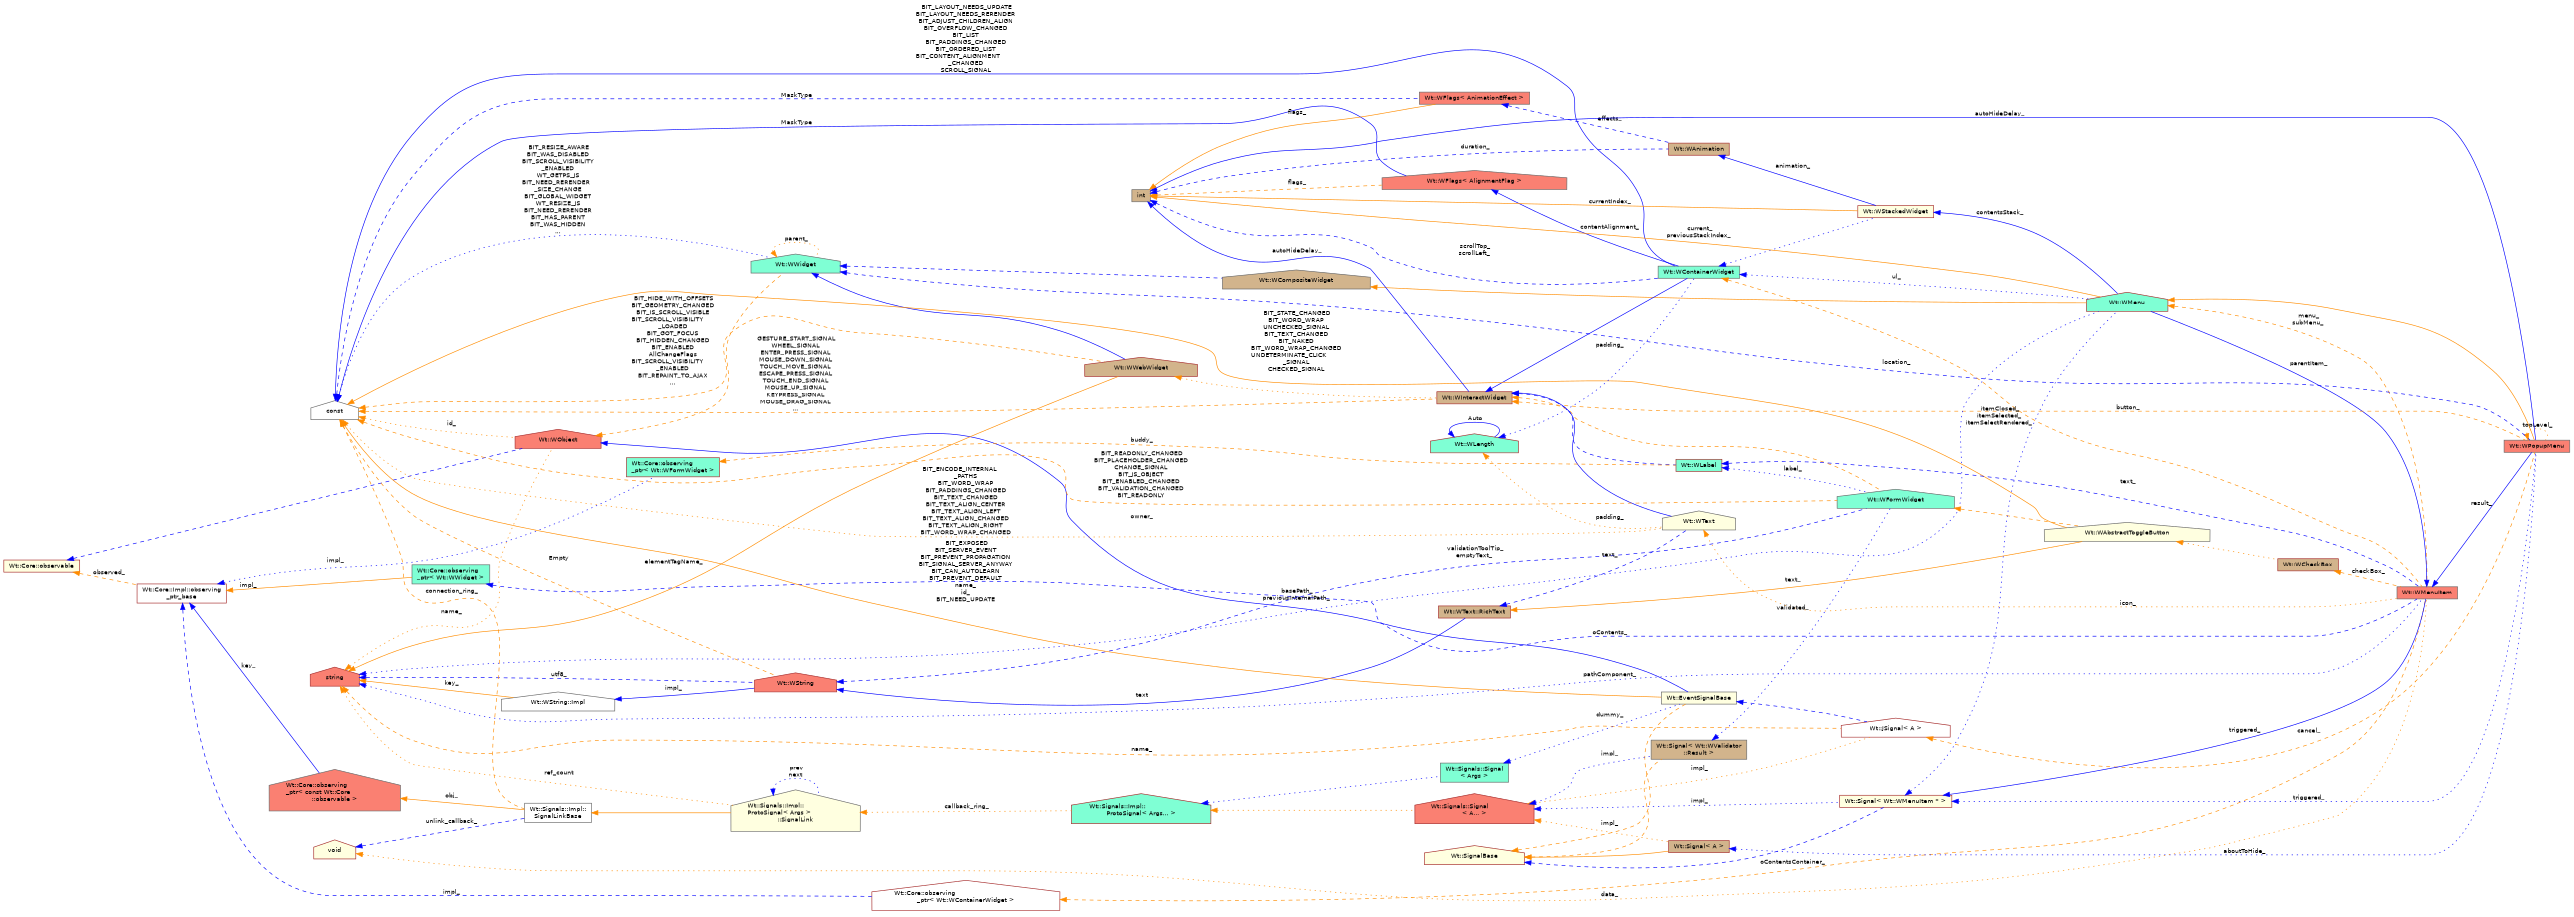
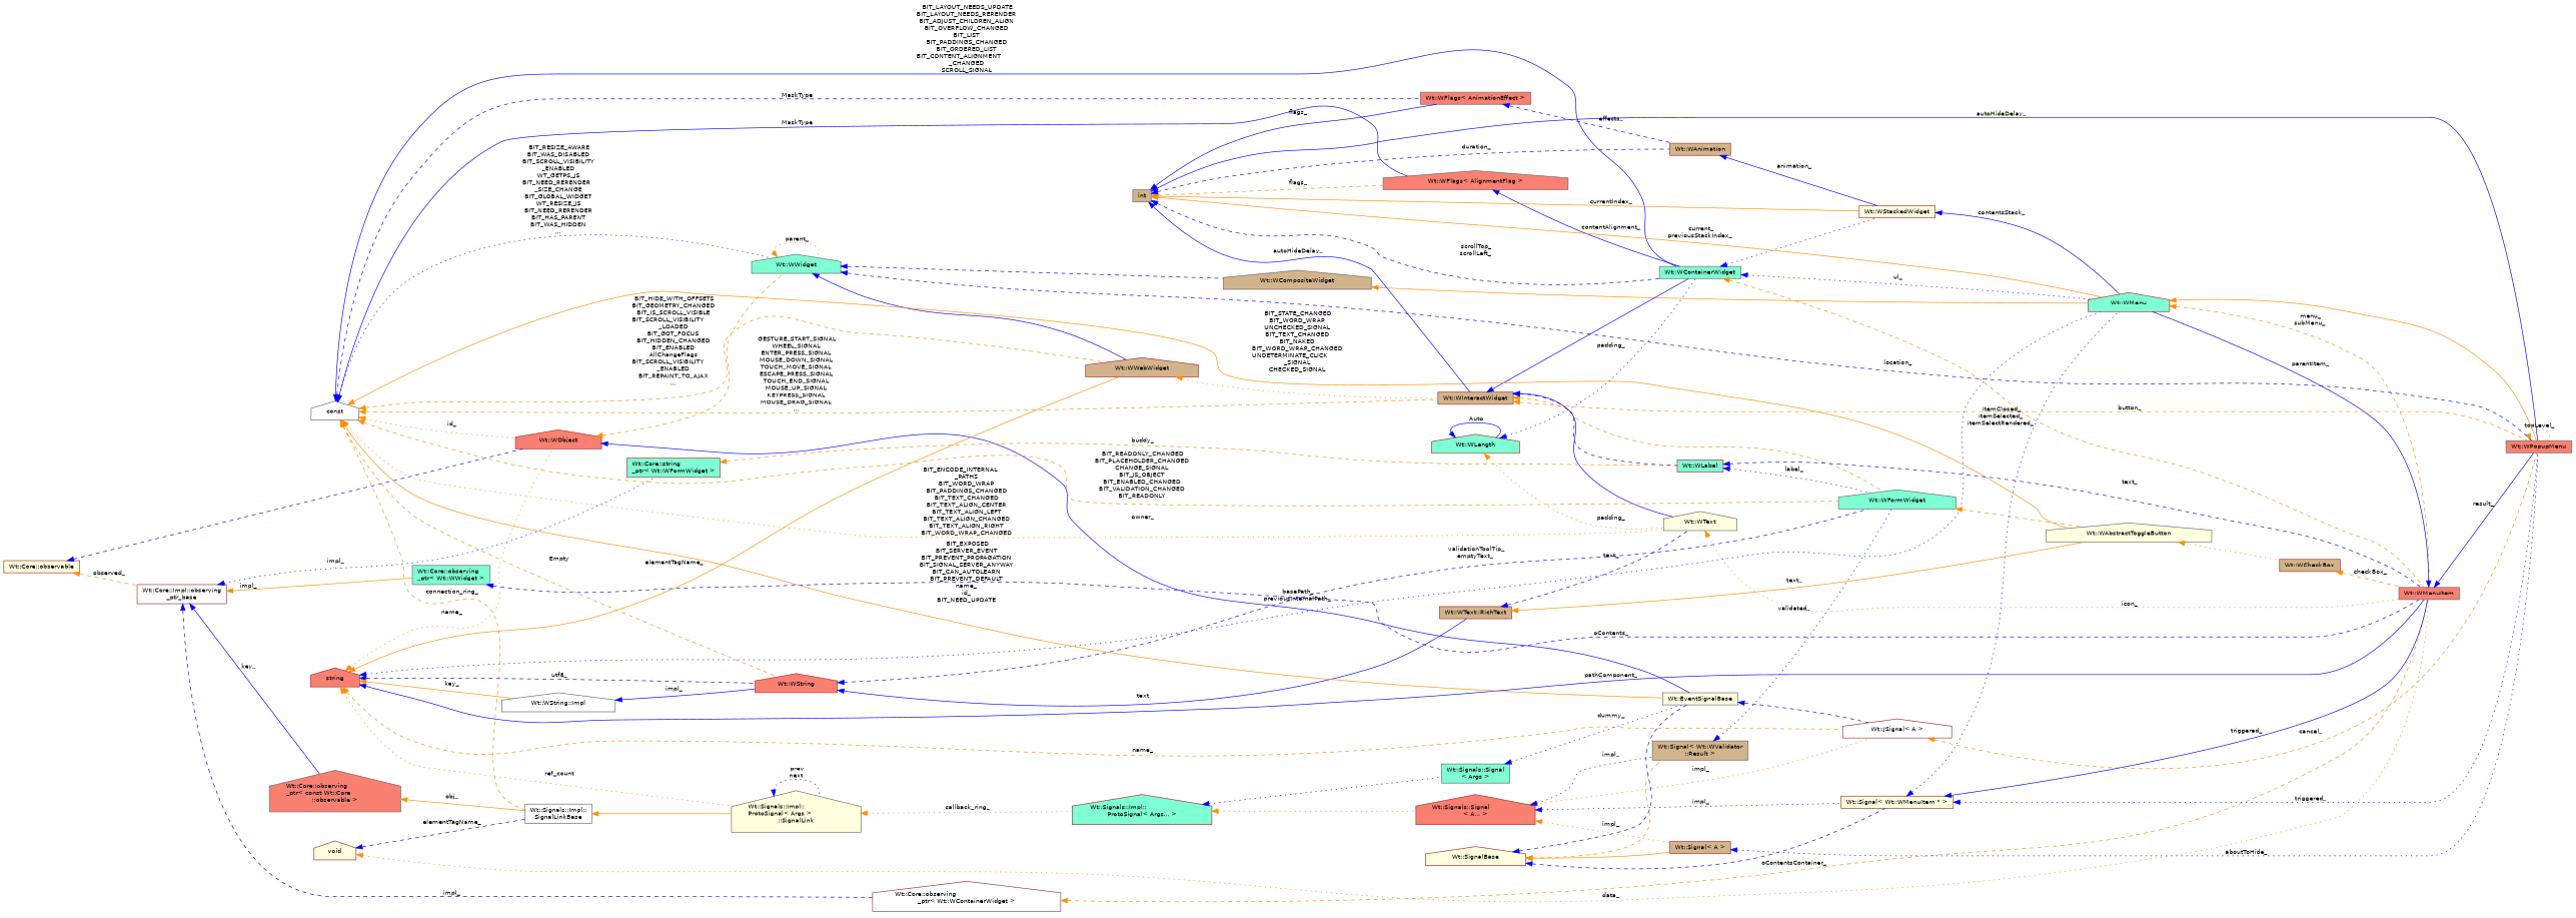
  digraph {
    rankdir=LR
    node [color=brown fillcolor=aquamarine fontname=Helvetica fontsize=10 shape=house style=filled]
    edge [color=blue dir=back fontname=Helvetica fontsize=10 labelfontname=Helvetica labelfontsize=10 style=dashed]
    n1 [color=gray40 fillcolor=salmon fontcolor=black height=0.2 label="Wt::WPopupMenu" shape=box width=0.4]
    n2 [height=0.2 label="Wt::WMenu" width=0.4]
    n3 [color=gray40 fillcolor=salmon height=0.2 label="Wt::WMenuItem" shape=box width=0.4]
    n4 [color=gray40 fillcolor=tan height=0.2 label="Wt::WCompositeWidget" width=0.4]
    n5 [color=gray40 height=0.2 label="Wt::WWidget" width=0.4]
    n6 [fillcolor=tan height=0.2 label="Wt::WWebWidget" width=0.4]
    n7 [fillcolor=tan height=0.2 label="Wt::WInteractWidget" shape=box width=0.4]
    n8 [fillcolor=salmon height=0.2 label="Wt::WObject" width=0.4]
    n9 [color=gray40 fillcolor=lightyellow height=0.2 label="Wt::EventSignalBase" shape=box width=0.4]
    n10 [fillcolor=white height=0.2 label="Wt::JSignal\< A \>" width=0.4]
    n11 [fillcolor=lightyellow height=0.2 label="Wt::Core::observable" shape=box width=0.4]
    n12 [fillcolor=white height=0.2 label="Wt::Core::Impl::observing\l_ptr_base" shape=box width=0.4]
    n13 [color=gray40 fillcolor=salmon height=0.2 label="Wt::Core::observing\l_ptr\< const Wt::Core\l::observable \>" width=0.4]
-   n14 [height=0.2 label="Wt::Core::observing\l_ptr\< Wt::WFormWidget \>" shape=box width=0.4]
+   n14 [height=0.2 label="Wt::Core::string\l_ptr\< Wt::WFormWidget \>" shape=box width=0.4]
    n15 [color=gray40 height=0.2 label="Wt::Core::observing\l_ptr\< Wt::WWidget \>" shape=box width=0.4]
    n16 [fillcolor=white height=0.2 label="Wt::Core::observing\l_ptr\< Wt::WContainerWidget \>" width=0.4]
    n17 [fillcolor=salmon height=0.2 label=string width=0.4]
    n18 [fillcolor=salmon height=0.2 label="Wt::WString" width=0.4]
    n19 [color=gray40 fillcolor=white height=0.2 label="Wt::WString::Impl" width=0.4]
    n20 [color=gray40 fillcolor=lightyellow height=0.2 label="Wt::Signals::Impl::\lProtoSignal\< Args \>\l::SignalLink" width=0.4]
    n21 [color=gray40 height=0.2 label="Wt::WFormWidget" width=0.4]
    n22 [fillcolor=tan height=0.2 label="Wt::WText::RichText" shape=box width=0.4]
    n23 [color=gray40 fillcolor=white height=0.2 label=const width=0.4]
    n24 [color=gray40 height=0.2 label="Wt::WContainerWidget" shape=box width=0.4]
    n25 [color=gray40 fillcolor=salmon height=0.2 label="Wt::WFlags\< AlignmentFlag \>" width=0.4]
    n26 [color=gray40 fillcolor=white height=0.2 label="Wt::Signals::Impl::\lSignalLinkBase" shape=box width=0.4]
    n27 [color=gray40 fillcolor=lightyellow height=0.2 label="Wt::WText" width=0.4]
    n28 [color=gray40 fillcolor=lightyellow height=0.2 label="Wt::WAbstractToggleButton" width=0.4]
    n29 [color=gray40 fillcolor=salmon height=0.2 label="Wt::WFlags\< AnimationEffect \>" shape=box width=0.4]
    n30 [fillcolor=lightyellow height=0.2 label="Wt::WStackedWidget" shape=box width=0.4]
    n31 [height=0.2 label="Wt::WLabel" shape=box width=0.4]
    n32 [fillcolor=tan height=0.2 label="Wt::WCheckBox" shape=box width=0.4]
    n33 [fillcolor=tan height=0.2 label="Wt::WAnimation" shape=box width=0.4]
    n34 [color=gray40 fillcolor=tan height=0.2 label=int shape=box width=0.4]
    n35 [height=0.2 label="Wt::Signals::Impl::\lProtoSignal\< Args... \>" width=0.4]
    n36 [height=0.2 label="Wt::WLength" width=0.4]
    n37 [fillcolor=lightyellow height=0.2 label="Wt::Signal\< Wt::WMenuItem * \>" shape=box width=0.4]
    n38 [fillcolor=lightyellow height=0.2 label="Wt::SignalBase" width=0.4]
    n39 [color=gray40 fillcolor=tan height=0.2 label="Wt::Signal\< Wt::WValidator\l::Result \>" shape=box width=0.4]
    n40 [fillcolor=tan height=0.2 label="Wt::Signal\< A \>" shape=box width=0.4]
    n41 [fillcolor=salmon height=0.2 label="Wt::Signals::Signal\l\< A... \>" width=0.4]
    n42 [color=gray40 height=0.2 label="Wt::Signals::Signal\l\< Args \>" shape=box width=0.4]
    n43 [fillcolor=lightyellow height=0.2 label=void width=0.4]
    n1 -> n1 [color=darkorange label=" topLevel_" style=dotted]
    n2 -> n1 [color=darkorange style=solid]
    n2 -> n3 [color=darkorange label=" menu_\nsubMenu_"]
    n3 -> n1 [label=" result_" style=solid]
    n3 -> n2 [label=" parentItem_" style=solid]
    n4 -> n2 [color=darkorange style=solid]
    n5 -> n1 [label=" location_"]
    n5 -> n4
    n5 -> n5 [color=darkorange label=" parent_" style=dotted]
    n5 -> n6 [style=solid]
    n6 -> n7 [color=darkorange style=dotted]
    n7 -> n1 [color=darkorange label=" button_"]
    n7 -> n21 [color=darkorange]
    n7 -> n24 [style=solid]
    n7 -> n27 [style=solid]
    n7 -> n31
    n8 -> n5 [color=darkorange]
    n8 -> n9 [label=" owner_" style=solid]
    n9 -> n10
    n10 -> n1 [color=darkorange label=" cancel_"]
    n11 -> n8
    n11 -> n12 [color=darkorange label=" observed_"]
    n12 -> n13 [label=" key_" style=solid]
    n12 -> n14 [label=" impl_" style=dotted]
    n12 -> n15 [color=darkorange label=" impl_" style=solid]
    n12 -> n16 [label=" impl_"]
    n13 -> n26 [color=darkorange label=" obj_" style=solid]
    n14 -> n31 [color=darkorange label=" buddy_"]
    n15 -> n3 [label=" oContents_"]
    n16 -> n3 [color=darkorange label=" oContentsContainer_"]
    n17 -> n2 [label=" basePath_\npreviousInternalPath_" style=dotted]
-   n17 -> n3 [label=" pathComponent_" style=dotted]
+   n17 -> n3 [label=" pathComponent_" style=solid]
    n17 -> n6 [color=darkorange label=" elementTagName_" style=solid]
    n17 -> n8 [color=darkorange label=" name_" style=dotted]
    n17 -> n10 [color=darkorange label=" name_"]
    n17 -> n18 [label=" utf8_"]
    n17 -> n19 [color=darkorange label=" key_" style=solid]
    n17 -> n20 [color=darkorange label=" ref_count" style=dotted]
    n18 -> n21 [label=" validationToolTip_\nemptyText_"]
    n18 -> n22 [label=" text" style=solid]
    n19 -> n18 [label=" impl_" style=solid]
    n20 -> n20 [label=" prev\nnext" style=dotted]
    n20 -> n35 [color=darkorange label=" callback_ring_" style=dotted]
    n21 -> n28 [color=darkorange]
    n22 -> n27 [label=" text_"]
    n22 -> n28 [color=darkorange label=" text_" style=solid]
    n23 -> n5 [label=" BIT_RESIZE_AWARE\nBIT_WAS_DISABLED\nBIT_SCROLL_VISIBILITY\l_ENABLED\nWT_GETPS_JS\nBIT_NEED_RERENDER\l_SIZE_CHANGE\nBIT_GLOBAL_WIDGET\nWT_RESIZE_JS\nBIT_NEED_RERENDER\nBIT_HAS_PARENT\nBIT_WAS_HIDDEN\n..." style=dotted]
    n23 -> n6 [color=darkorange label=" BIT_HIDE_WITH_OFFSETS\nBIT_GEOMETRY_CHANGED\nBIT_IS_SCROLL_VISIBLE\nBIT_SCROLL_VISIBILITY\l_LOADED\nBIT_GOT_FOCUS\nBIT_HIDDEN_CHANGED\nBIT_ENABLED\nAllChangeFlags\nBIT_SCROLL_VISIBILITY\l_ENABLED\nBIT_REPAINT_TO_AJAX\n..."]
    n23 -> n7 [color=darkorange label=" GESTURE_START_SIGNAL\nWHEEL_SIGNAL\nENTER_PRESS_SIGNAL\nMOUSE_DOWN_SIGNAL\nTOUCH_MOVE_SIGNAL\nESCAPE_PRESS_SIGNAL\nTOUCH_END_SIGNAL\nMOUSE_UP_SIGNAL\nKEYPRESS_SIGNAL\nMOUSE_DRAG_SIGNAL\n..."]
    n23 -> n8 [color=darkorange label=" id_" style=dotted]
    n23 -> n9 [color=darkorange label=" BIT_EXPOSED\nBIT_SERVER_EVENT\nBIT_PREVENT_PROPAGATION\nBIT_SIGNAL_SERVER_ANYWAY\nBIT_CAN_AUTOLEARN\nBIT_PREVENT_DEFAULT\nname_\nid_\nBIT_NEED_UPDATE" style=solid]
    n23 -> n18 [color=darkorange label=" Empty"]
    n23 -> n21 [color=darkorange label=" BIT_READONLY_CHANGED\nBIT_PLACEHOLDER_CHANGED\nCHANGE_SIGNAL\nBIT_JS_OBJECT\nBIT_ENABLED_CHANGED\nBIT_VALIDATION_CHANGED\nBIT_READONLY"]
    n23 -> n24 [label=" BIT_LAYOUT_NEEDS_UPDATE\nBIT_LAYOUT_NEEDS_RERENDER\nBIT_ADJUST_CHILDREN_ALIGN\nBIT_OVERFLOW_CHANGED\nBIT_LIST\nBIT_PADDINGS_CHANGED\nBIT_ORDERED_LIST\nBIT_CONTENT_ALIGNMENT\l_CHANGED\nSCROLL_SIGNAL" style=solid]
    n23 -> n25 [label=" MaskType" style=solid]
    n23 -> n26 [color=darkorange label=" connection_ring_"]
    n23 -> n27 [color=darkorange label=" BIT_ENCODE_INTERNAL\l_PATHS\nBIT_WORD_WRAP\nBIT_PADDINGS_CHANGED\nBIT_TEXT_CHANGED\nBIT_TEXT_ALIGN_CENTER\nBIT_TEXT_ALIGN_LEFT\nBIT_TEXT_ALIGN_CHANGED\nBIT_TEXT_ALIGN_RIGHT\nBIT_WORD_WRAP_CHANGED" style=dotted]
    n23 -> n28 [color=darkorange label=" BIT_STATE_CHANGED\nBIT_WORD_WRAP\nUNCHECKED_SIGNAL\nBIT_TEXT_CHANGED\nBIT_NAKED\nBIT_WORD_WRAP_CHANGED\nUNDETERMINATE_CLICK\l_SIGNAL\nCHECKED_SIGNAL" style=solid]
    n23 -> n29 [label=" MaskType"]
    n24 -> n2 [label=" ul_" style=dotted]
    n24 -> n3 [color=darkorange]
    n24 -> n30 [style=dotted]
    n25 -> n24 [label=" contentAlignment_" style=solid]
    n26 -> n20 [color=darkorange style=solid]
    n27 -> n3 [color=darkorange label=" icon_" style=dotted]
    n28 -> n32 [color=darkorange style=dotted]
    n29 -> n33 [label=" effects_"]
    n30 -> n2 [label=" contentsStack_" style=solid]
    n31 -> n3 [label=" text_"]
    n31 -> n21 [label=" label_" style=dotted]
    n32 -> n3 [color=darkorange label=" checkBox_"]
    n33 -> n30 [label=" animation_" style=solid]
    n34 -> n1 [label=" autoHideDelay_" style=solid]
    n34 -> n2 [color=darkorange label=" current_\npreviousStackIndex_" style=solid]
    n34 -> n7 [label=" autoHideDelay_" style=solid]
    n34 -> n24 [label=" scrollTop_\nscrollLeft_"]
    n34 -> n25 [color=darkorange label=" flags_"]
-   n34 -> n29 [color=darkorange label=" flags_" style=solid]
+   n34 -> n29 [label=" flags_" style=solid]
    n34 -> n30 [color=darkorange label=" currentIndex_" style=solid]
    n34 -> n33 [label=" duration_"]
    n35 -> n41 [color=darkorange style=dotted]
    n35 -> n42 [style=dotted]
    n36 -> n24 [label=" padding_" style=dotted]
    n36 -> n27 [color=darkorange label=" padding_" style=dotted]
    n36 -> n36 [label=" Auto" style=solid]
    n37 -> n1 [label=" triggered_" style=dotted]
    n37 -> n2 [label=" itemClosed_\nitemSelected_\nitemSelectRendered_" style=dotted]
    n37 -> n3 [label=" triggered_" style=solid]
-   n38 -> n9 [color=darkorange]
+   n38 -> n9
    n38 -> n37
    n38 -> n39 [color=darkorange]
    n38 -> n40 [color=darkorange style=solid]
    n39 -> n21 [label=" validated_" style=dotted]
    n40 -> n1 [label=" aboutToHide_" style=dotted]
    n41 -> n10 [color=darkorange label=" impl_" style=dotted]
    n41 -> n37 [label=" impl_" style=dotted]
    n41 -> n39 [label=" impl_" style=dotted]
    n41 -> n40 [color=darkorange label=" impl_" style=dotted]
    n42 -> n9 [label=" dummy_" style=dotted]
    n43 -> n3 [color=darkorange label=" data_" style=dotted]
-   n43 -> n26 [label=" unlink_callback_"]
+   n43 -> n26 [label=" elementTagName_"]
  }
